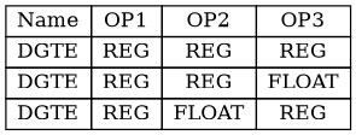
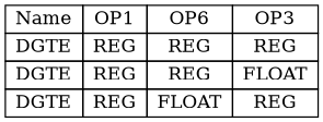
  digraph {
    nodesep=0.5
    ranksep=2
-   n1 [label=< <table border="0" cellborder="1" cellspacing="0"> <tr><td> Name </td> <td> OP1 </td><td> OP2 </td><td> OP3 </td> </tr> <tr><td> DGTE </td><td> REG </td><td> REG </td><td> REG </td> </tr> <tr><td> DGTE </td><td> REG </td><td> REG </td><td> FLOAT </td> </tr> <tr><td> DGTE </td><td> REG </td><td> FLOAT </td><td> REG </td> </tr> </table>> shape=plain]
+   n1 [label=< <table border="0" cellborder="1" cellspacing="0"> <tr><td> Name </td> <td> OP1 </td><td> OP6 </td><td> OP3 </td> </tr> <tr><td> DGTE </td><td> REG </td><td> REG </td><td> REG </td> </tr> <tr><td> DGTE </td><td> REG </td><td> REG </td><td> FLOAT </td> </tr> <tr><td> DGTE </td><td> REG </td><td> FLOAT </td><td> REG </td> </tr> </table>> shape=plain]
  }
